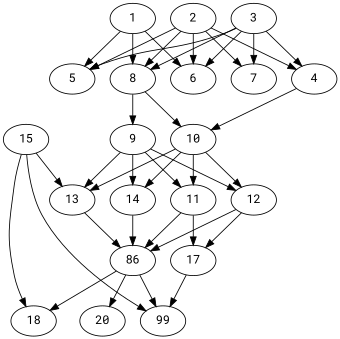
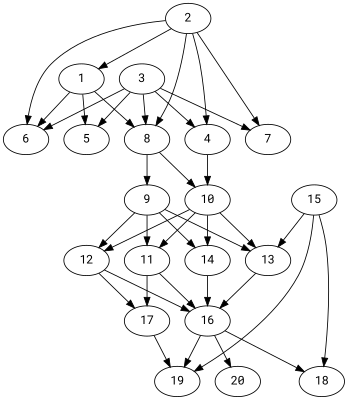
  digraph {
    fontname="Roboto Mono"
    node [alpha=0.19 fontname="Roboto Mono"]
    edge [fontname="Roboto Mono"]
    1 [expect_size=48424960]
    5 [alpha=0.04 expect_size=40770560]
    6 [alpha=0.11 expect_size=34618368]
    8 [alpha=0.16 expect_size=13865984]
    4 [alpha=0.12 expect_size=42615808]
    10 [alpha=0.18 expect_size=22838272]
    9 [alpha=0.17 expect_size=32468992]
    11 [alpha=0.15 expect_size=27765760]
    12 [alpha=0.10 expect_size=25565184]
    13 [alpha=0.12 expect_size=11648000]
    14 [alpha=0.06 expect_size=46858240]
    2 [alpha=0.14 expect_size=6311936]
    7 [alpha=0.04 expect_size=27827200]
    3 [alpha=0.15 expect_size=42247168]
-   16 [expect_size=35868672 label=86]
+   16 [expect_size=35868672]
    17 [alpha=0.08 expect_size=14034944]
    18 [alpha=0.11 expect_size=22748160]
-   19 [alpha=0.13 expect_size=13123584 label=99]
+   19 [alpha=0.13 expect_size=13123584]
    20 [alpha=0.01 expect_size=6086656]
    15 [alpha=0.17 expect_size=27395072]
    1 -> 5
    1 -> 6
    1 -> 8
    8 -> 10
    8 -> 9
    4 -> 10
    10 -> 11
    10 -> 12
    10 -> 13
    10 -> 14
    9 -> 11
    9 -> 12
    9 -> 13
    9 -> 14
    11 -> 16
    11 -> 17
    12 -> 16
    12 -> 17
    13 -> 16
    14 -> 16
-   2 -> 5
+   2 -> 1
    2 -> 6
    2 -> 8
    2 -> 4
    2 -> 7
    3 -> 5
    3 -> 6
    3 -> 8
    3 -> 4
    3 -> 7
    16 -> 18
    16 -> 19
    16 -> 20
    17 -> 19
    15 -> 13
    15 -> 18
    15 -> 19
  }
